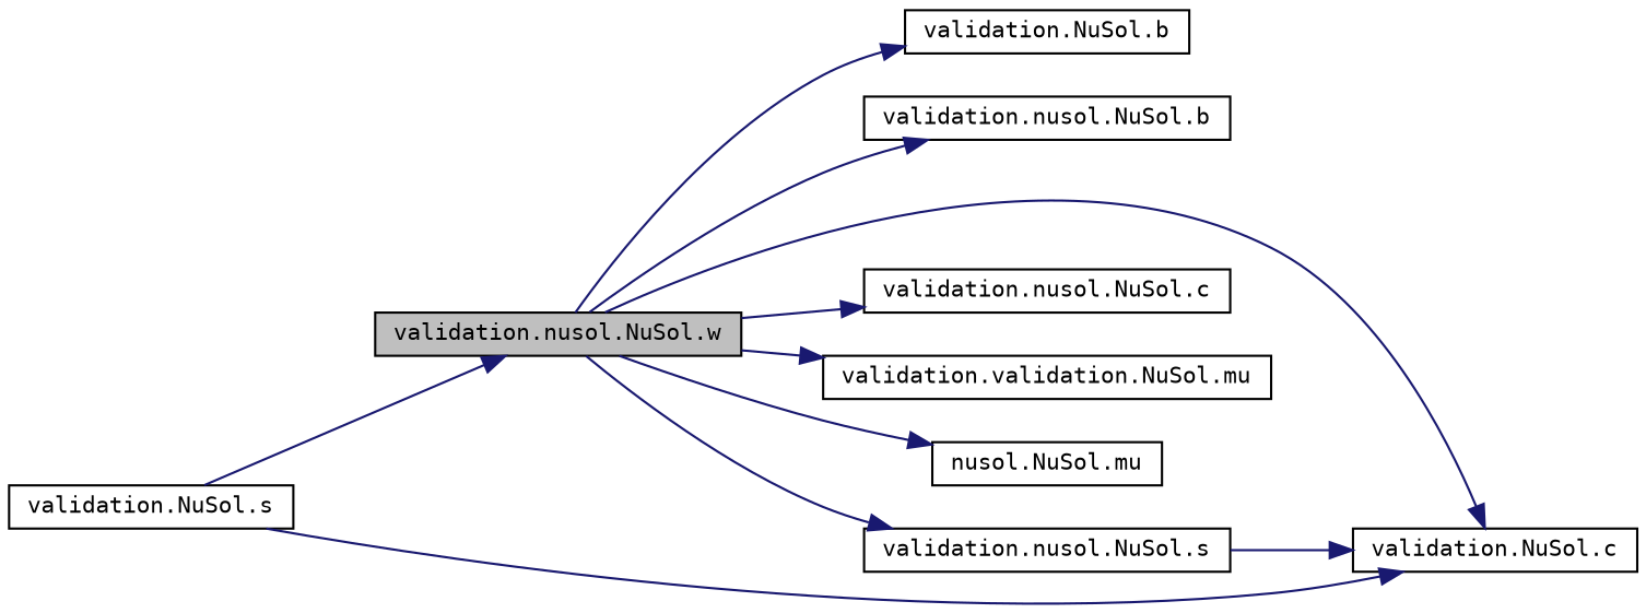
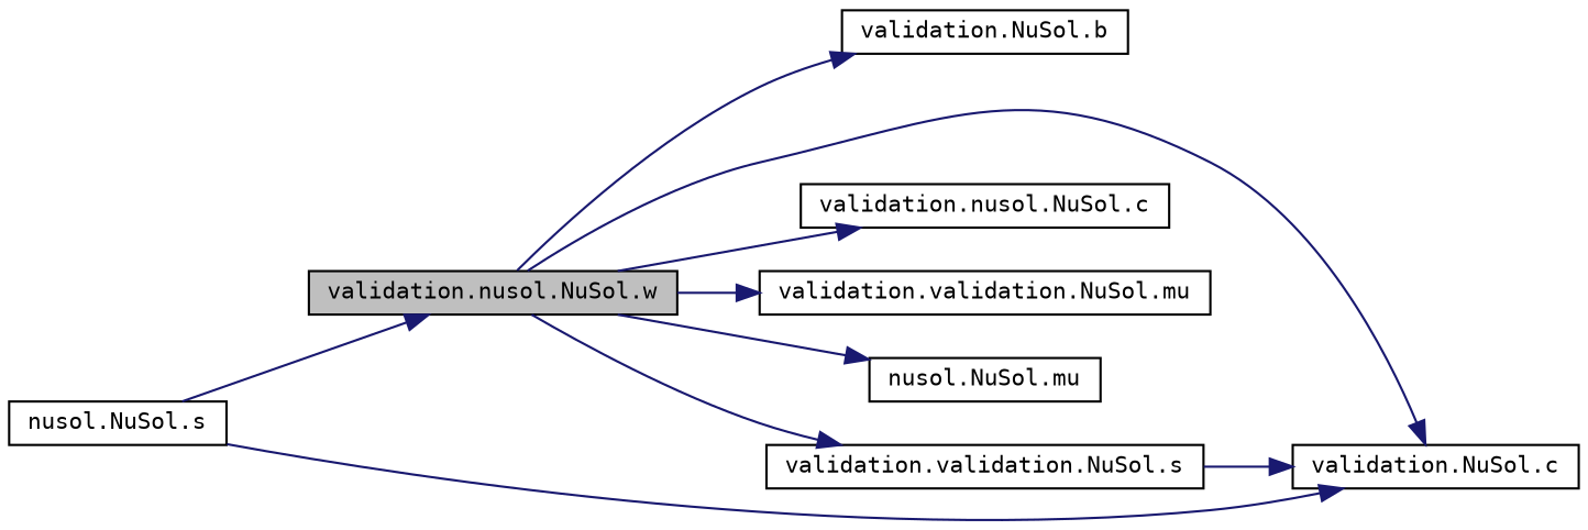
  digraph {
    fontname="DejaVu Sans Mono"
    rankdir=LR
    node [color=black fillcolor=white fontname="DejaVu Sans Mono" fontsize=10 shape=record style=filled]
    edge [color=midnightblue fontname="DejaVu Sans Mono" fontsize=10 labelfontname=Helvetica labelfontsize=10 style=solid]
    n1 [fillcolor=grey75 fontcolor=black height=0.2 label="validation.nusol.NuSol.w" width=0.4]
    n2 [height=0.2 label="validation.NuSol.b" width=0.4]
-   n3 [height=0.2 label="validation.nusol.NuSol.b" width=0.4]
    n4 [height=0.2 label="validation.NuSol.c" width=0.4]
    n5 [height=0.2 label="validation.nusol.NuSol.c" width=0.4]
    n6 [height=0.2 label="validation.validation.NuSol.mu" width=0.4]
    n7 [height=0.2 label="nusol.NuSol.mu" width=0.4]
-   n8 [height=0.2 label="validation.nusol.NuSol.s" width=0.4]
-   n9 [height=0.2 label="validation.NuSol.s" width=0.4]
+   n8 [height=0.2 label="validation.validation.NuSol.s" width=0.4]
+   n9 [height=0.2 label="nusol.NuSol.s" width=0.4]
    n1 -> n2
-   n1 -> n3
    n1 -> n4
    n1 -> n5
    n1 -> n6
    n1 -> n7
    n1 -> n8
    n8 -> n4
    n9 -> n1
    n9 -> n4
  }
